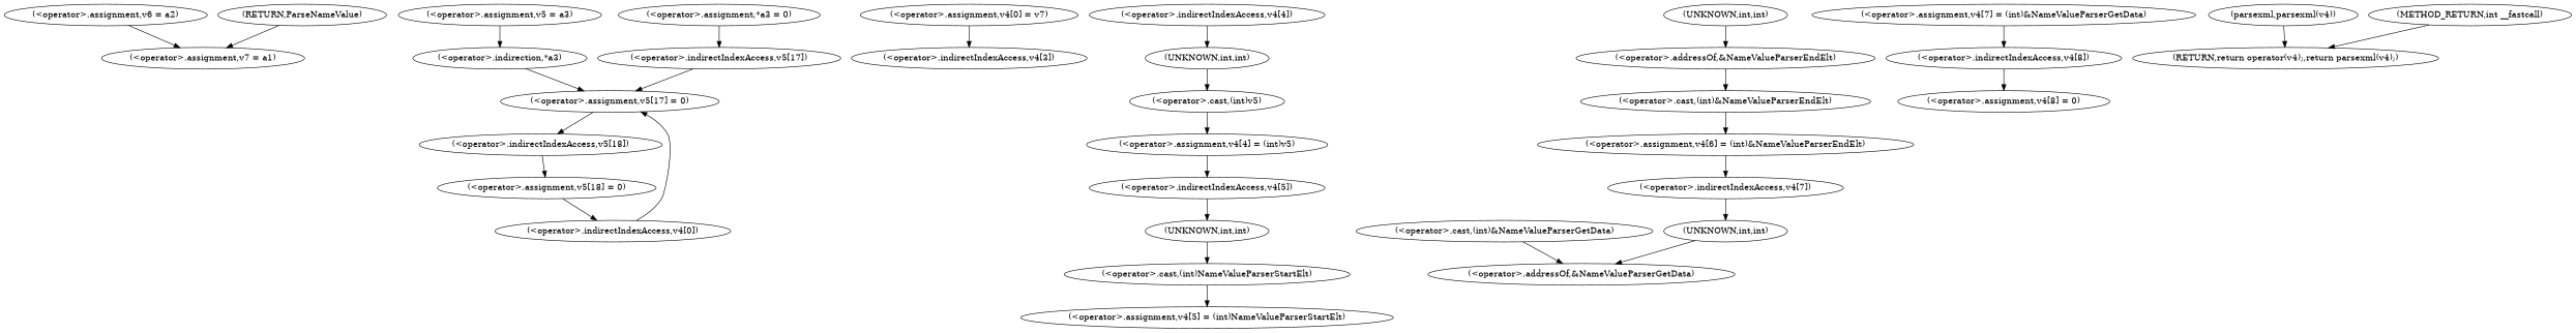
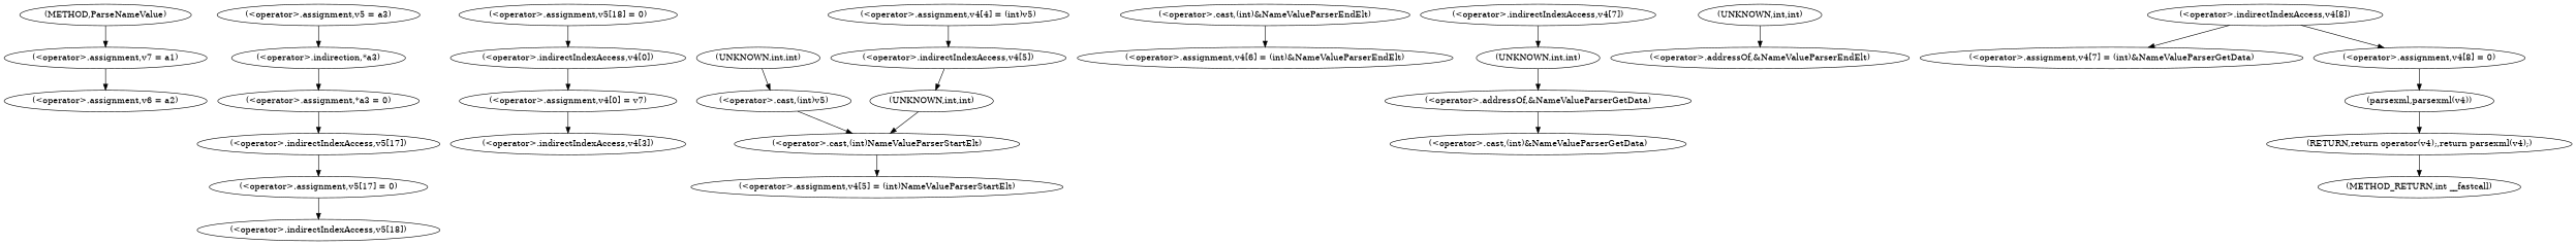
  digraph {
    n1 [label="(<operator>.assignment,v7 = a1)"]
    n2 [label="(<operator>.assignment,v6 = a2)"]
    n3 [label="(<operator>.assignment,v5 = a3)"]
    n4 [label="(<operator>.indirection,*a3)"]
    n5 [label="(<operator>.assignment,*a3 = 0)"]
    n6 [label="(<operator>.indirectIndexAccess,v5[17])"]
    n7 [label="(<operator>.assignment,v5[17] = 0)"]
    n8 [label="(<operator>.indirectIndexAccess,v5[18])"]
    n9 [label="(<operator>.assignment,v5[18] = 0)"]
    n10 [label="(<operator>.indirectIndexAccess,v4[0])"]
    n11 [label="(<operator>.assignment,v4[0] = v7)"]
    n12 [label="(<operator>.indirectIndexAccess,v4[3])"]
-   n13 [label="(<operator>.indirectIndexAccess,v4[4])"]
    n14 [label="(UNKNOWN,int,int)"]
    n15 [label="(<operator>.assignment,v4[4] = (int)v5)"]
    n16 [label="(<operator>.indirectIndexAccess,v4[5])"]
    n17 [label="(UNKNOWN,int,int)"]
    n18 [label="(<operator>.cast,(int)v5)"]
    n19 [label="(<operator>.assignment,v4[5] = (int)NameValueParserStartElt)"]
    n20 [label="(<operator>.cast,(int)NameValueParserStartElt)"]
    n21 [label="(<operator>.assignment,v4[6] = (int)&NameValueParserEndElt)"]
    n22 [label="(<operator>.indirectIndexAccess,v4[7])"]
    n23 [label="(UNKNOWN,int,int)"]
    n24 [label="(UNKNOWN,int,int)"]
    n25 [label="(<operator>.addressOf,&NameValueParserEndElt)"]
    n26 [label="(<operator>.cast,(int)&NameValueParserEndElt)"]
    n27 [label="(<operator>.assignment,v4[7] = (int)&NameValueParserGetData)"]
    n28 [label="(<operator>.indirectIndexAccess,v4[8])"]
    n29 [label="(<operator>.assignment,v4[8] = 0)"]
    n30 [label="(<operator>.addressOf,&NameValueParserGetData)"]
    n31 [label="(<operator>.cast,(int)&NameValueParserGetData)"]
    n32 [label="(parsexml,parsexml(v4))"]
    n33 [label="(RETURN,return operator(v4);,return parsexml(v4);)"]
    n34 [label="(METHOD_RETURN,int __fastcall)"]
-   n35 [label="(RETURN,ParseNameValue)"]
-   n2 -> n1
+   n35 [label="(METHOD,ParseNameValue)"]
+   n1 -> n2
    n3 -> n4
-   n4 -> n7
+   n4 -> n5
    n5 -> n6
    n6 -> n7
    n7 -> n8
-   n8 -> n9
    n9 -> n10
-   n10 -> n7
+   n10 -> n11
    n11 -> n12
-   n13 -> n14
    n14 -> n18
    n15 -> n16
    n16 -> n17
    n17 -> n20
-   n18 -> n15
+   n18 -> n20
    n20 -> n19
-   n21 -> n22
    n22 -> n23
    n23 -> n30
    n24 -> n25
-   n25 -> n26
    n26 -> n21
-   n27 -> n28
+   n28 -> n27
    n28 -> n29
-   n31 -> n30
+   n29 -> n32
+   n30 -> n31
    n32 -> n33
-   n34 -> n33
+   n33 -> n34
    n35 -> n1
  }
